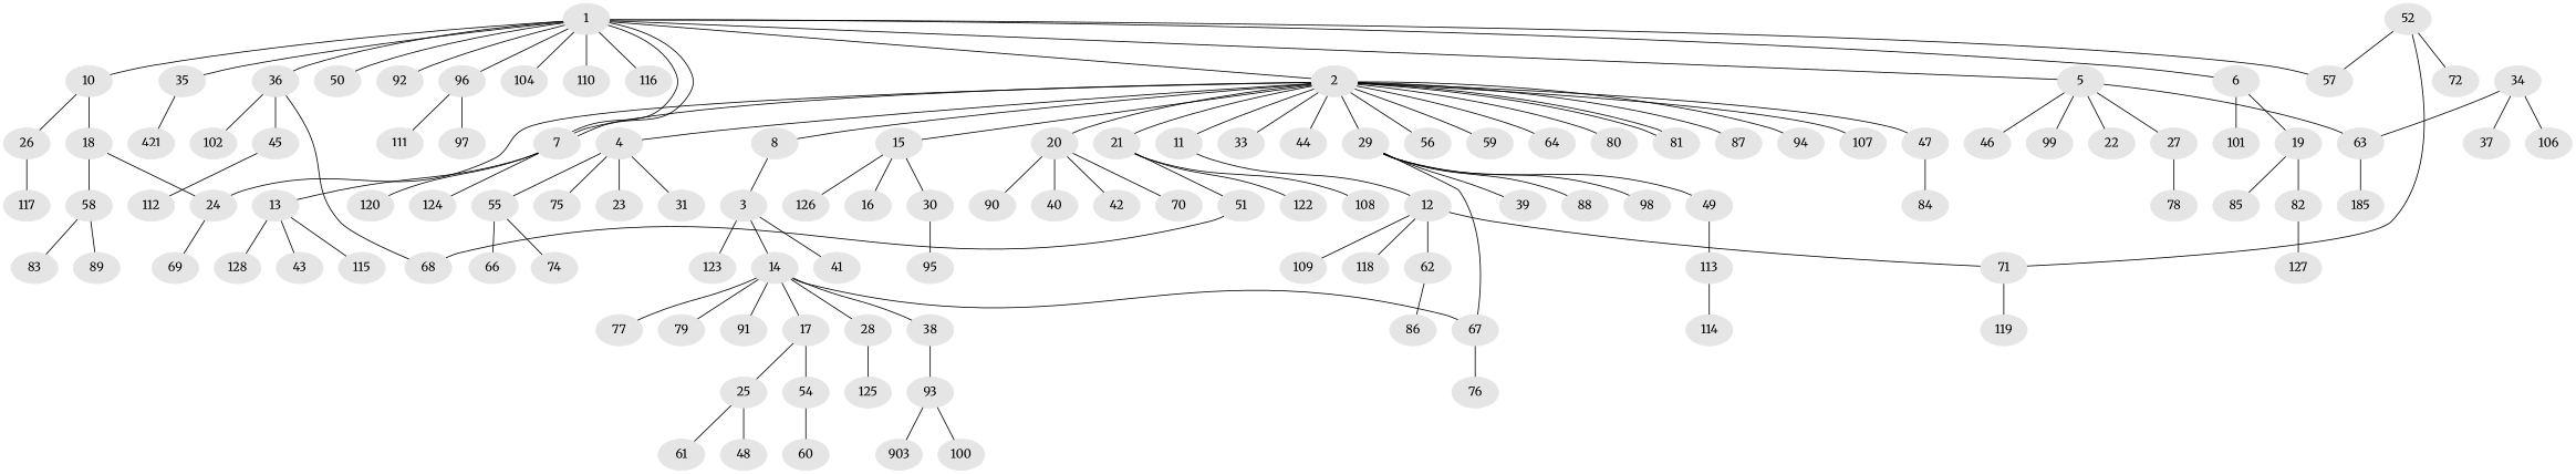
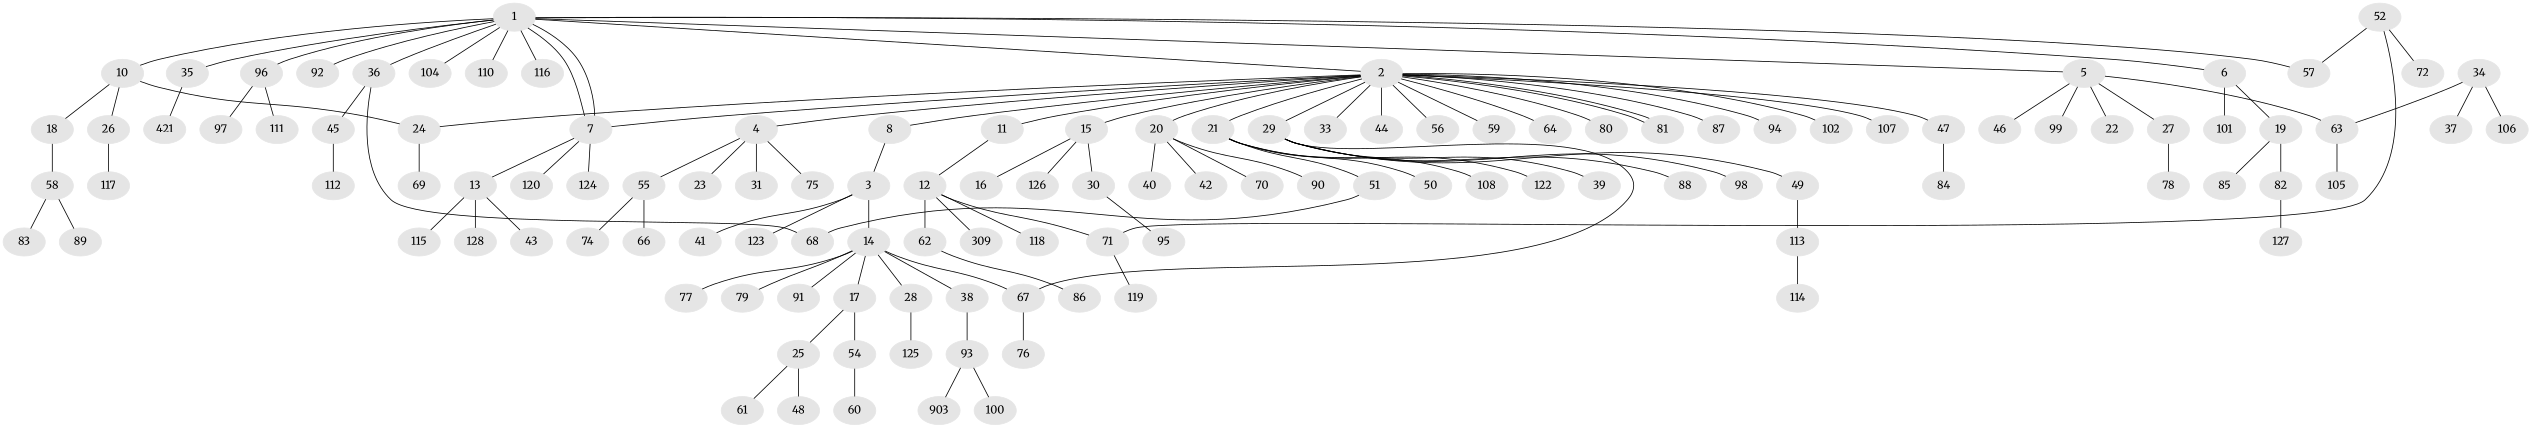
  graph {
    fontname=Merriweather
    node [color=gray90 fontname=Merriweather style=filled]
    edge [fontname=Merriweather]
    1
    2
    5
    6
    7
    10
    35
    36
    50
    57
    92
    96
    104
    110
    116
    4
    8
    11
    15
    20
    21
    24
    29
    33
    44
    47
    56
    59
    64
    80
    81
    87
    94
    102
    107
    22
    27
    46
    63
    99
    19
    101
    13
    120
    124
    18
    26
    n48 [label=421]
    45
    68
    97
    111
    3
    14
    41
    123
    23
    31
    55
    75
    12
    16
    30
    126
    40
    42
    70
    90
    51
    108
    122
    69
    67
    39
    49
    88
    98
    84
    17
    28
    38
    77
    79
    91
    66
    74
    78
-   105 [label=185]
+   105
    82
    85
    43
    115
    128
    34
    37
    106
    58
    117
    118
    62
-   109
+   109 [label=309]
    71
    52
    72
    86
    25
    54
    125
    93
    76
    95
    48
    61
    60
    83
    89
    127
    113
    112
    100
    n121 [label=903]
    114
    119
    1 -- 2
    1 -- 5
    1 -- 6
    1 -- 7
    1 -- 7
    1 -- 10
    1 -- 35
    1 -- 36
-   1 -- 50
+   21 -- 50
    1 -- 57
    1 -- 92
    1 -- 96
    1 -- 104
    1 -- 110
    1 -- 116
    2 -- 7
    2 -- 4
    2 -- 8
    2 -- 11
    2 -- 15
    2 -- 20
    2 -- 21
    2 -- 24
    2 -- 29
    2 -- 33
    2 -- 44
    2 -- 47
    2 -- 56
    2 -- 59
    2 -- 64
    2 -- 80
    2 -- 81
    2 -- 81
    2 -- 87
    2 -- 94
-   36 -- 102
+   2 -- 102
    2 -- 107
    5 -- 22
    5 -- 27
    5 -- 46
    5 -- 63
    5 -- 99
    6 -- 19
    6 -- 101
    7 -- 13
    7 -- 120
    7 -- 124
-   18 -- 24
+   10 -- 24
    10 -- 18
    10 -- 26
    35 -- n48
    36 -- 45
    36 -- 68
    96 -- 97
    96 -- 111
    4 -- 23
    4 -- 31
    4 -- 55
    4 -- 75
    8 -- 3
    11 -- 12
    15 -- 16
    15 -- 30
    15 -- 126
    20 -- 40
    20 -- 42
    20 -- 70
    20 -- 90
    21 -- 51
    21 -- 108
    21 -- 122
    24 -- 69
    29 -- 67
    29 -- 39
    29 -- 49
    29 -- 88
    29 -- 98
    47 -- 84
    27 -- 78
    63 -- 105
    19 -- 82
    19 -- 85
    13 -- 43
    13 -- 115
    13 -- 128
    18 -- 58
    26 -- 117
    45 -- 112
    3 -- 14
    3 -- 41
    3 -- 123
    14 -- 67
    14 -- 17
    14 -- 28
    14 -- 38
    14 -- 77
    14 -- 79
    14 -- 91
    55 -- 66
    55 -- 74
    12 -- 118
    12 -- 62
    12 -- 109
    12 -- 71
    30 -- 95
    51 -- 68
    67 -- 76
    49 -- 113
    17 -- 25
    17 -- 54
    28 -- 125
    38 -- 93
    82 -- 127
    34 -- 63
    34 -- 37
    34 -- 106
    58 -- 83
    58 -- 89
    62 -- 86
    71 -- 119
    52 -- 57
    52 -- 71
    52 -- 72
    25 -- 48
    25 -- 61
    54 -- 60
    93 -- 100
    93 -- n121
    113 -- 114
  }
